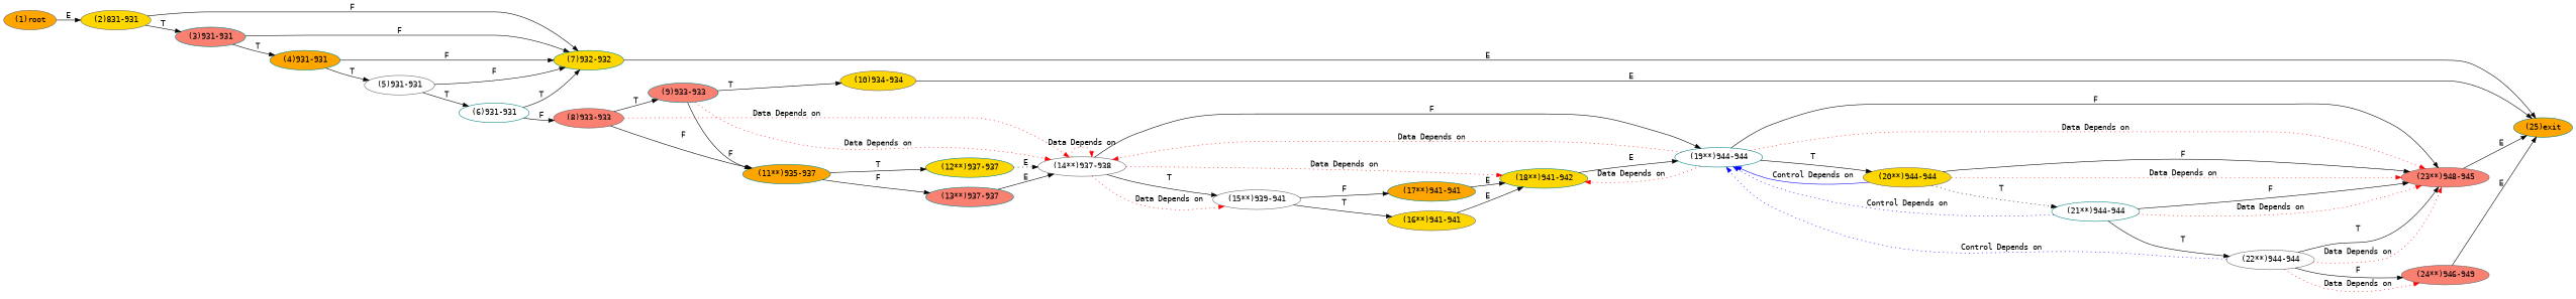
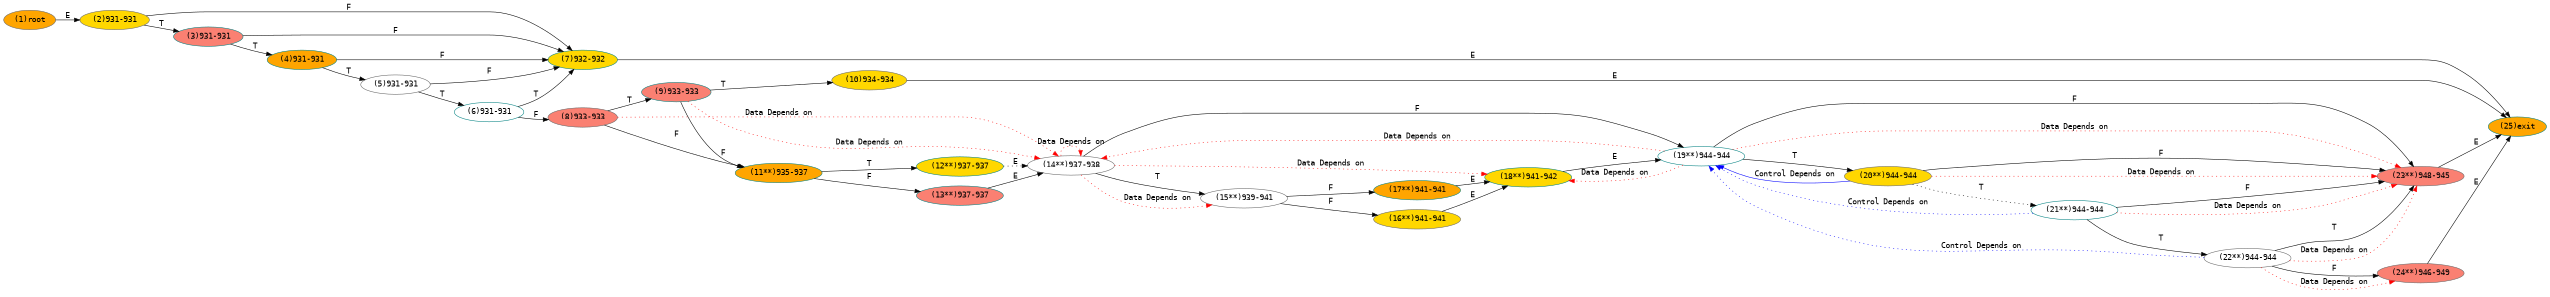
  digraph {
    fontname="DejaVu Sans Mono"
    rankdir=LR
    node [color=teal fillcolor=gold fontname="DejaVu Sans Mono" style=filled]
    edge [fontname="DejaVu Sans Mono"]
    n1 [color=gray40 fillcolor=orange label="(1)root"]
-   n2 [color=gray40 label="(2)831-931"]
+   n2 [color=gray40 label="(2)931-931"]
    n3 [fillcolor=salmon label="(3)931-931"]
    n4 [label="(7)932-932"]
    n5 [fillcolor=orange label="(4)931-931"]
    n6 [fillcolor=orange label="(25)exit"]
    n7 [color=gray40 fillcolor=white label="(5)931-931"]
    n8 [fillcolor=white label="(6)931-931"]
    n9 [color=gray40 fillcolor=salmon label="(8)933-933"]
    n10 [fillcolor=salmon label="(9)933-933"]
    n11 [fillcolor=orange label="(11**)935-937"]
    n12 [color=gray40 fillcolor=white label="(14**)937-938"]
    n13 [color=gray40 label="(10)934-934"]
    n14 [label="(12**)937-937"]
    n15 [fillcolor=salmon label="(13**)937-937"]
    n16 [color=gray40 fillcolor=white label="(15**)939-941"]
    n17 [fillcolor=white label="(19**)944-944"]
    n18 [label="(18**)941-942"]
    n19 [fillcolor=orange label="(17**)941-941"]
    n20 [color=gray40 label="(16**)941-941"]
    n21 [color=gray40 label="(20**)944-944"]
    n22 [color=gray40 fillcolor=salmon label="(23**)948-945"]
    n23 [fillcolor=white label="(21**)944-944"]
    n24 [color=gray40 fillcolor=white label="(22**)944-944"]
    n25 [color=gray40 fillcolor=salmon label="(24**)946-949"]
    n1 -> n2 [label=E]
    n2 -> n3 [label=T]
    n2 -> n4 [label=F]
    n3 -> n4 [label=F]
    n3 -> n5 [label=T]
    n4 -> n6 [label=E]
    n5 -> n4 [label=F]
    n5 -> n7 [label=T]
    n7 -> n4 [label=F]
    n7 -> n8 [label=T]
    n8 -> n4 [label=T]
    n8 -> n9 [label=F]
    n9 -> n10 [label=T]
    n9 -> n11 [label=F]
    n9 -> n12 [color=red label="Data Depends on" style=dotted]
    n10 -> n11 [label=F]
    n10 -> n12 [color=red label="Data Depends on" style=dotted]
    n10 -> n13 [label=T]
    n11 -> n14 [label=T]
    n11 -> n15 [label=F]
    n12 -> n12 [color=red label="Data Depends on" style=dotted]
    n12 -> n16 [label=T]
    n12 -> n16 [color=red label="Data Depends on" style=dotted]
    n12 -> n17 [label=F]
    n12 -> n18 [color=red label="Data Depends on" style=dotted]
    n13 -> n6 [label=E]
    n14 -> n12 [label=E style=dotted]
    n15 -> n12 [label=E]
    n16 -> n19 [label=F]
-   n16 -> n20 [label=T]
+   n16 -> n20 [label=F]
    n17 -> n12 [color=red label="Data Depends on" style=dotted]
    n17 -> n18 [color=red label="Data Depends on" style=dotted]
    n17 -> n21 [label=T]
    n17 -> n22 [label=F]
    n17 -> n22 [color=red label="Data Depends on" style=dotted]
    n18 -> n17 [label=E]
    n19 -> n18 [label=E]
    n20 -> n18 [label=E]
    n21 -> n17 [color=blue label="Control Depends on" style=solid]
    n21 -> n22 [label=F]
    n21 -> n22 [color=red label="Data Depends on" style=dotted]
    n21 -> n23 [label=T style=dotted]
    n22 -> n6 [label=E]
    n23 -> n17 [color=blue label="Control Depends on" style=dotted]
    n23 -> n22 [label=F]
    n23 -> n22 [color=red label="Data Depends on" style=dotted]
    n23 -> n24 [label=T]
    n24 -> n17 [color=blue label="Control Depends on" style=dotted]
    n24 -> n22 [label=T]
    n24 -> n22 [color=red label="Data Depends on" style=dotted]
    n24 -> n25 [label=F]
    n24 -> n25 [color=red label="Data Depends on" style=dotted]
    n25 -> n6 [label=E]
  }
